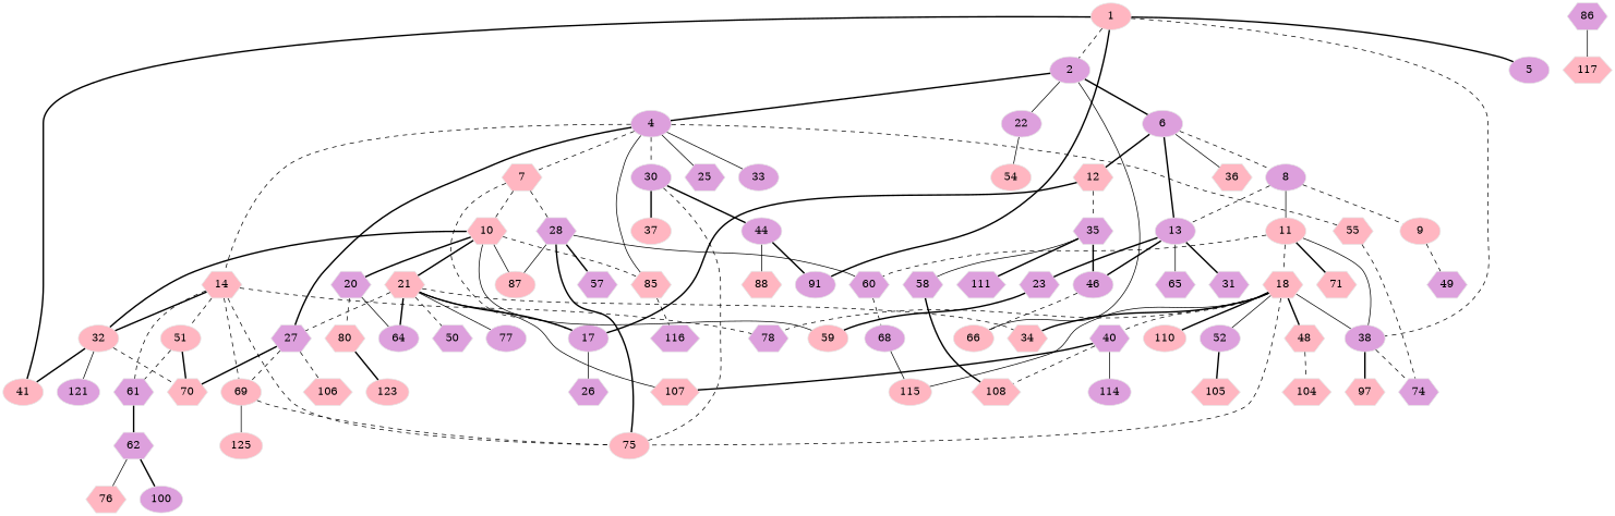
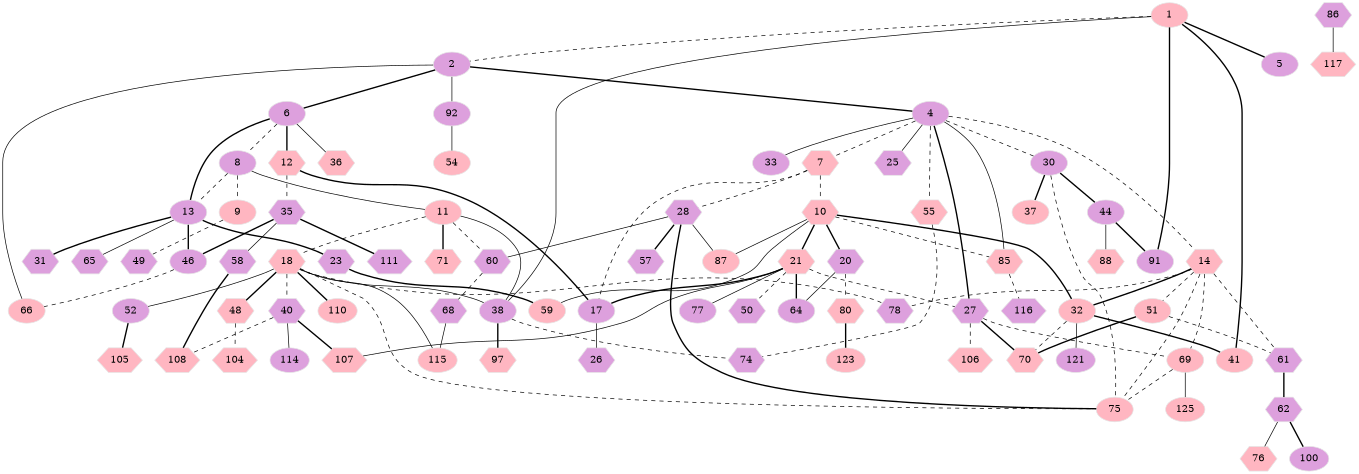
  graph {
    node [color=gray90 fillcolor=plum shape=hexagon style=filled]
    edge [style=dashed]
    1 [fillcolor=lightpink shape=ellipse super="+3"]
    2 [shape=ellipse]
    5 [shape=ellipse super="+42"]
    38 [shape=ellipse super="+84"]
    41 [fillcolor=lightpink shape=ellipse]
    91 [shape=ellipse]
    4 [shape=ellipse super="+15"]
    6 [shape=ellipse super="+103"]
-   22 [shape=ellipse super="+118"]
+   22 [shape=ellipse super="+118" label=92]
    66 [fillcolor=lightpink shape=ellipse]
    74 [super="+119"]
    97 [fillcolor=lightpink]
    7 [fillcolor=lightpink]
    14 [fillcolor=lightpink super="+24"]
    25
    27 [super="+72"]
    30 [shape=ellipse]
    33 [shape=ellipse]
    55 [fillcolor=lightpink super="+102"]
    85 [fillcolor=lightpink super="+90"]
    8 [shape=ellipse]
    12 [fillcolor=lightpink super="+19"]
    13 [shape=ellipse]
    36 [fillcolor=lightpink]
    54 [fillcolor=lightpink shape=ellipse]
    10 [fillcolor=lightpink super="+16"]
    17 [shape=ellipse super="+93"]
    28 [super="+56"]
    32 [fillcolor=lightpink shape=ellipse super="+47"]
    51 [fillcolor=lightpink shape=ellipse super="+81"]
    61
    69 [fillcolor=lightpink shape=ellipse super="+109"]
    75 [fillcolor=lightpink shape=ellipse super="+99"]
    78
    70 [fillcolor=lightpink]
    106 [fillcolor=lightpink]
    37 [fillcolor=lightpink shape=ellipse]
    44 [shape=ellipse super="+67"]
    116 [super="+120"]
    9 [fillcolor=lightpink shape=ellipse]
    11 [fillcolor=lightpink shape=ellipse super="+82"]
    35 [super="+83"]
    23
    31
    46 [shape=ellipse super="+92"]
    65
    20 [super="+96"]
    21 [fillcolor=lightpink super="+39"]
    59 [fillcolor=lightpink shape=ellipse super="+89"]
    87 [fillcolor=lightpink shape=ellipse]
    26
    60 [super="+73"]
    57
    49 [super="+122"]
    18 [fillcolor=lightpink super="+29"]
    71 [fillcolor=lightpink super="+113"]
    64 [shape=ellipse]
    80 [fillcolor=lightpink]
-   34 [fillcolor=lightpink super="+63"]
    50
    77 [shape=ellipse]
    107 [fillcolor=lightpink super="+124"]
    121 [shape=ellipse]
    40 [super="+98"]
    48 [fillcolor=lightpink]
    52 [shape=ellipse super="+53"]
    110 [fillcolor=lightpink shape=ellipse]
    115 [fillcolor=lightpink shape=ellipse]
-   68 [shape=ellipse super="+101"]
+   68 [super="+101"]
    58 [super="+79"]
    111
    62 [super="+95"]
    125 [fillcolor=lightpink shape=ellipse]
    108 [fillcolor=lightpink]
    114 [shape=ellipse]
    104 [fillcolor=lightpink]
    105 [fillcolor=lightpink]
    123 [fillcolor=lightpink shape=ellipse]
    88 [fillcolor=lightpink]
    117 [fillcolor=lightpink]
    86
    76 [fillcolor=lightpink]
    100 [shape=ellipse]
    1 -- 2
    1 -- 5 [style=bold]
-   1 -- 38
+   1 -- 38 [style=solid]
    1 -- 41 [style=bold]
    1 -- 91 [style=bold]
    2 -- 4 [style=bold]
    2 -- 6 [style=bold]
    2 -- 22 [style=solid]
    2 -- 66 [style=solid]
    38 -- 74
    38 -- 97 [style=bold]
    4 -- 7
    4 -- 14
    4 -- 25 [style=solid]
    4 -- 27 [style=bold]
    4 -- 30
    4 -- 33 [style=solid]
    4 -- 55
    4 -- 85 [style=solid]
    6 -- 8
    6 -- 12 [style=bold]
    6 -- 13 [style=bold]
    6 -- 36 [style=solid]
    22 -- 54 [style=solid]
    7 -- 10
    7 -- 17
    7 -- 28
    14 -- 32 [style=bold]
    14 -- 51
    14 -- 61
    14 -- 69
    14 -- 75
    14 -- 78
    27 -- 69
    27 -- 70 [style=bold]
    27 -- 106
    30 -- 75
    30 -- 37 [style=bold]
    30 -- 44 [style=bold]
    55 -- 74
    85 -- 116
    8 -- 13
    8 -- 9
    8 -- 11 [style=solid]
    12 -- 17 [style=bold]
    12 -- 35
    13 -- 23 [style=bold]
    13 -- 31 [style=bold]
    13 -- 46 [style=bold]
    13 -- 65 [style=solid]
    10 -- 85
    10 -- 32 [style=bold]
    10 -- 20 [style=bold]
    10 -- 21 [style=bold]
    10 -- 59 [style=solid]
    10 -- 87 [style=solid]
    17 -- 26 [style=solid]
    28 -- 75 [style=bold]
    28 -- 87 [style=solid]
    28 -- 60 [style=solid]
    28 -- 57 [style=bold]
    32 -- 41 [style=bold]
    32 -- 70
    32 -- 121 [style=solid]
    51 -- 61
    51 -- 70 [style=bold]
    61 -- 62 [style=bold]
    69 -- 75
    69 -- 125 [style=solid]
    44 -- 91 [style=bold]
    44 -- 88 [style=solid]
    9 -- 49
    11 -- 38 [style=solid]
    11 -- 60
    11 -- 18
    11 -- 71 [style=bold]
    35 -- 46 [style=bold]
    35 -- 58 [style=solid]
    35 -- 111 [style=bold]
    23 -- 59 [style=bold]
    46 -- 66
    20 -- 64 [style=solid]
    20 -- 80
    21 -- 27 [weight=2]
    21 -- 17 [style=bold]
    21 -- 64 [style=bold]
-   21 -- 34
    21 -- 50
    21 -- 77 [style=solid]
    21 -- 107 [style=solid]
    60 -- 68
    18 -- 38 [style=solid]
    18 -- 75
    18 -- 78
-   18 -- 34 [style=bold]
    18 -- 40
    18 -- 48 [style=bold]
    18 -- 52 [style=solid]
    18 -- 110 [style=bold]
    18 -- 115 [style=solid]
    80 -- 123 [style=bold]
    40 -- 107 [style=bold]
    40 -- 108
    40 -- 114 [style=solid]
    48 -- 104
    52 -- 105 [style=bold]
    68 -- 115 [style=solid]
    58 -- 108 [style=bold]
    62 -- 76 [style=solid]
    62 -- 100 [style=bold]
    86 -- 117 [style=solid]
  }
